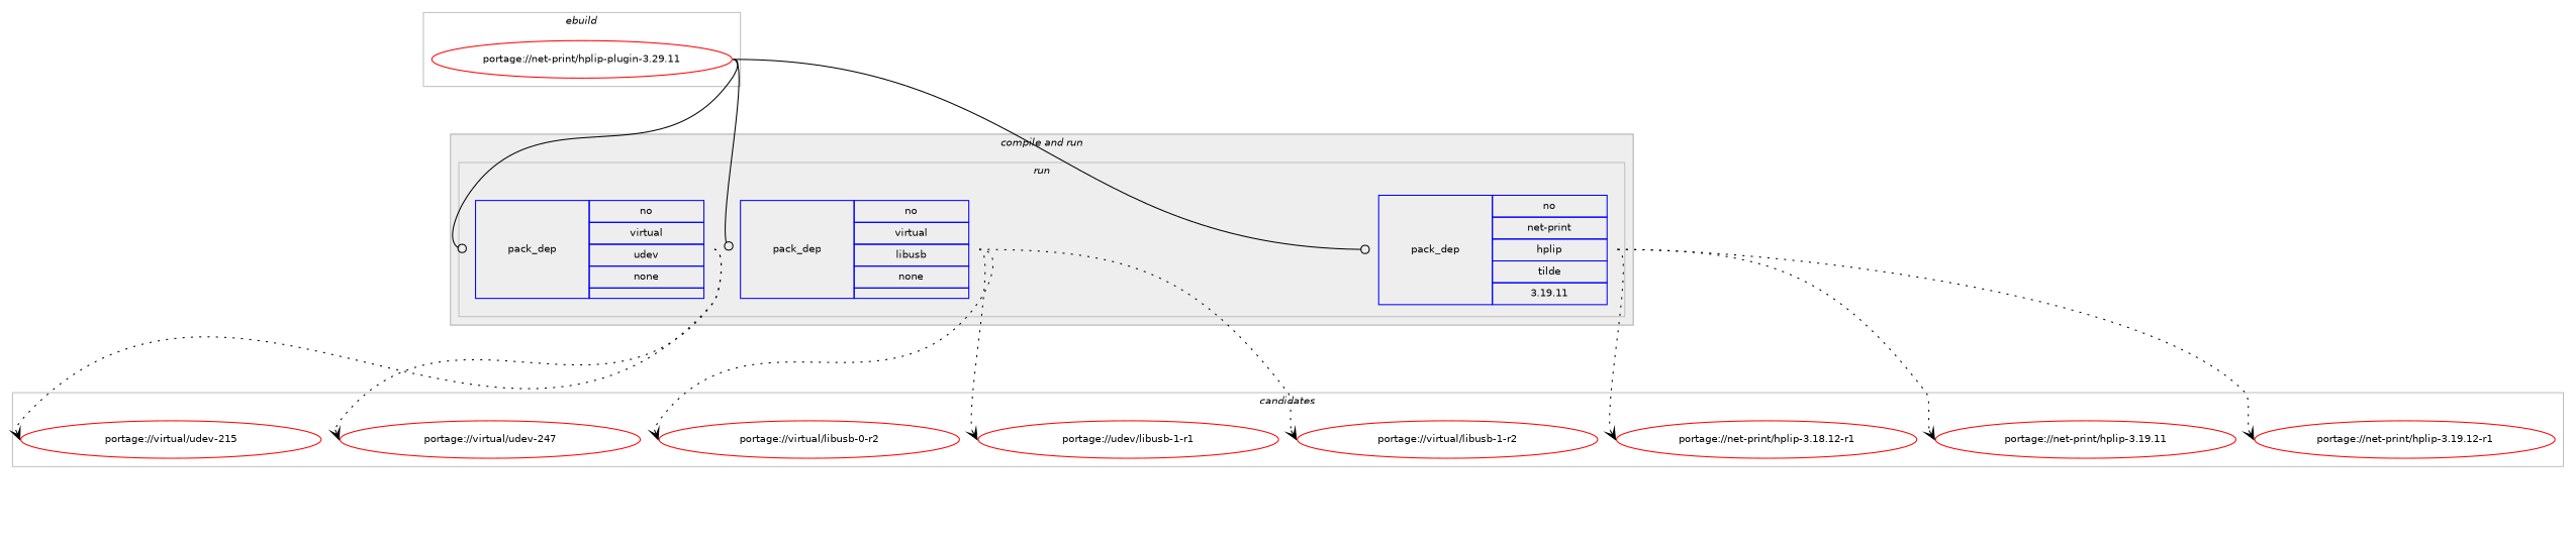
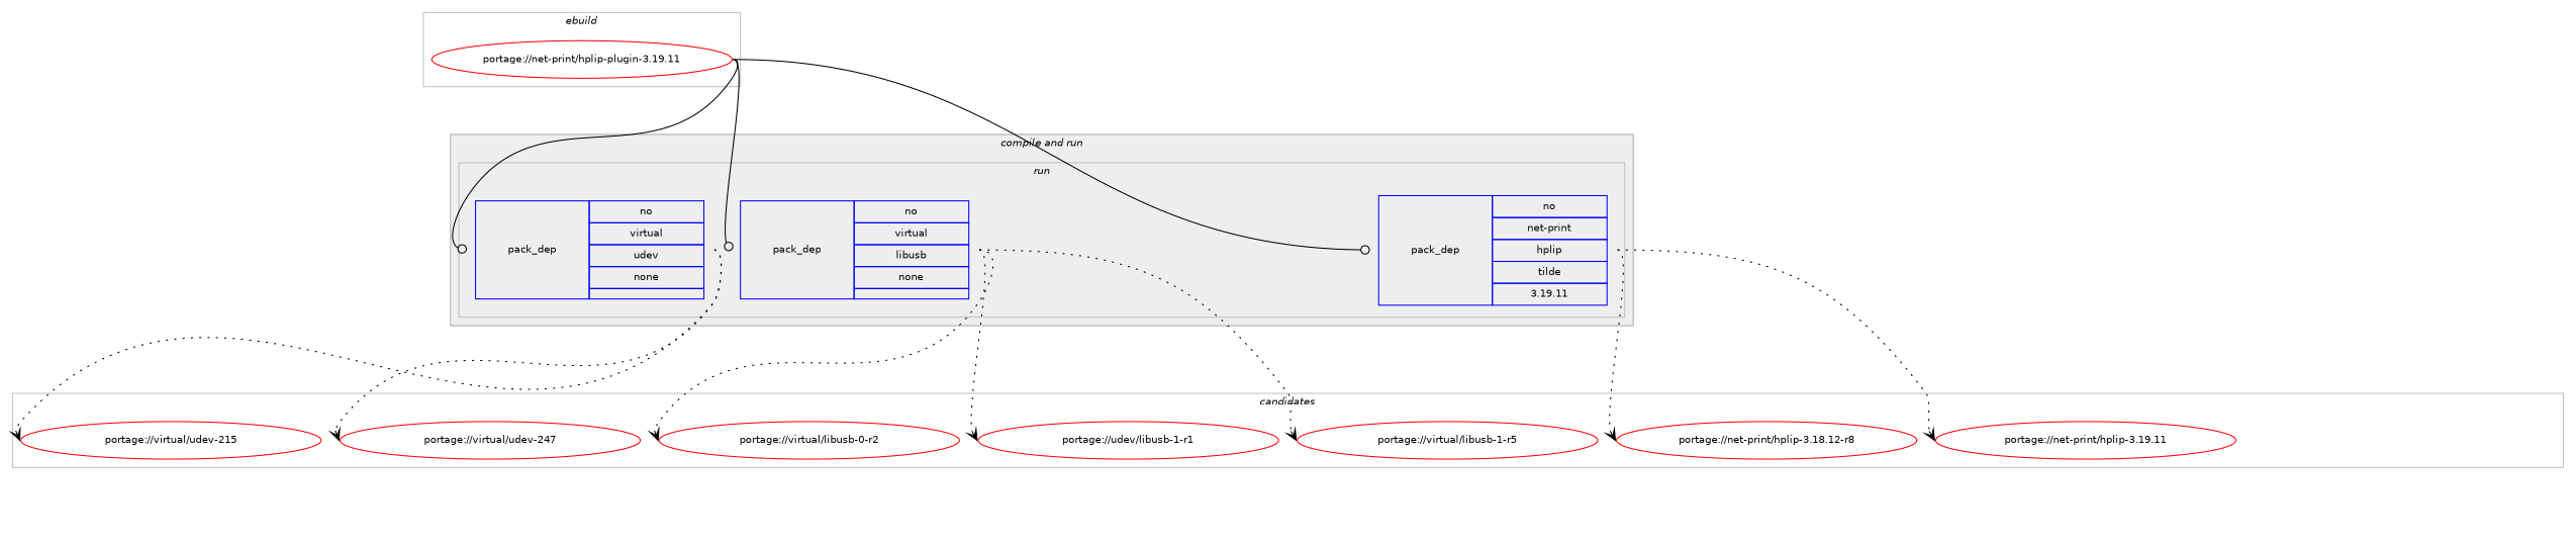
  digraph {
    compound=true
    concentrate=true
    fontname=Helvetica
    fontsize=10
    newrank=true
    rankdir=TB
    ranksep=1.5
    node [color=red fontname=Helvetica fontsize=10]
    edge [arrowhead=vee headport=w style=dotted tailport=e weight=100]
-   n1 [label="portage://net-print/hplip-plugin-3.29.11" width=4]
+   n1 [label="portage://net-print/hplip-plugin-3.19.11" width=4]
    n2 [color=blue label=<<TABLE BORDER="0" CELLBORDER="1" CELLSPACING="0" CELLPADDING="4" WIDTH="220"><TR><TD ROWSPAN="6" CELLPADDING="30">pack_dep</TD></TR><TR><TD WIDTH="110">no</TD></TR><TR><TD>net-print</TD></TR><TR><TD>hplip</TD></TR><TR><TD>tilde</TD></TR><TR><TD>3.19.11</TD></TR></TABLE>> shape=none]
    n3 [color=blue label=<<TABLE BORDER="0" CELLBORDER="1" CELLSPACING="0" CELLPADDING="4" WIDTH="220"><TR><TD ROWSPAN="6" CELLPADDING="30">pack_dep</TD></TR><TR><TD WIDTH="110">no</TD></TR><TR><TD>virtual</TD></TR><TR><TD>libusb</TD></TR><TR><TD>none</TD></TR><TR><TD></TD></TR></TABLE>> shape=none]
    n4 [color=blue label=<<TABLE BORDER="0" CELLBORDER="1" CELLSPACING="0" CELLPADDING="4" WIDTH="220"><TR><TD ROWSPAN="6" CELLPADDING="30">pack_dep</TD></TR><TR><TD WIDTH="110">no</TD></TR><TR><TD>virtual</TD></TR><TR><TD>udev</TD></TR><TR><TD>none</TD></TR><TR><TD></TD></TR></TABLE>> shape=none]
-   n5 [label="portage://net-print/hplip-3.19.12-r1" width=4]
    n6 [label="portage://net-print/hplip-3.19.11" width=4]
-   n7 [label="portage://net-print/hplip-3.18.12-r1" width=4]
-   n8 [label="portage://virtual/libusb-1-r2" width=4]
+   n7 [label="portage://net-print/hplip-3.18.12-r8" width=4]
+   n8 [label="portage://virtual/libusb-1-r5" width=4]
    n9 [label="portage://udev/libusb-1-r1" width=4]
    n10 [label="portage://virtual/libusb-0-r2" width=4]
    n11 [label="portage://virtual/udev-247" width=4]
    n12 [label="portage://virtual/udev-215" width=4]
    subgraph cluster_1 {
      color=gray
      label=<<i>ebuild</i>>
      rank=same
      n1
    }
    subgraph cluster_2 {
      color=gray
      label=<<i>dependencies</i>>
      subgraph cluster_3 {
        color=gray
        fillcolor="#eeeeee"
        label=<<i>compile</i>>
        style=filled
      }
      subgraph cluster_4 {
        color=gray
        fillcolor="#eeeeee"
        label=<<i>compile and run</i>>
        style=filled
      }
      subgraph cluster_5 {
        color=gray
        fillcolor="#eeeeee"
        label=<<i>run</i>>
        style=filled
        subgraph sub_6 {
          color=gray
          fillcolor="#eeeeee"
          label=<<i>run</i>>
          style=filled
          n2
        }
        subgraph sub_7 {
          color=gray
          fillcolor="#eeeeee"
          label=<<i>run</i>>
          style=filled
          n3
        }
        subgraph sub_8 {
          color=gray
          fillcolor="#eeeeee"
          label=<<i>run</i>>
          style=filled
          n4
        }
      }
    }
    subgraph cluster_9 {
      color=gray
      label=<<i>candidates</i>>
      rank=same
      subgraph sub_10 {
        color=black
        label=<<i>candidates</i>>
        nodesep=1
        rank=same
-       n5
        n6
        n7
      }
      subgraph sub_11 {
        color=black
        label=<<i>candidates</i>>
        nodesep=1
        rank=same
        n8
        n9
        n10
      }
      subgraph sub_12 {
        color=black
        label=<<i>candidates</i>>
        nodesep=1
        rank=same
        n11
        n12
      }
    }
    n1 -> n2 [arrowhead=odot style=solid weight=20]
    n1 -> n3 [arrowhead=odot style=solid weight=20]
    n1 -> n4 [arrowhead=odot style=solid weight=20]
-   n2 -> n5
    n2 -> n6
    n2 -> n7
    n3 -> n8
    n3 -> n9
    n3 -> n10
    n4 -> n11
    n4 -> n12
  }
